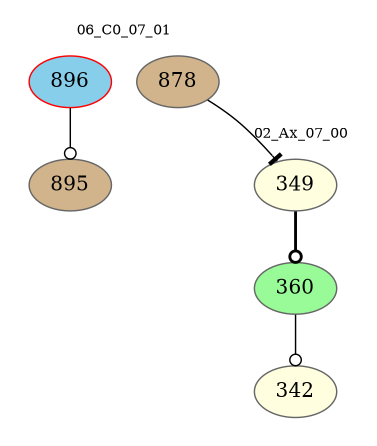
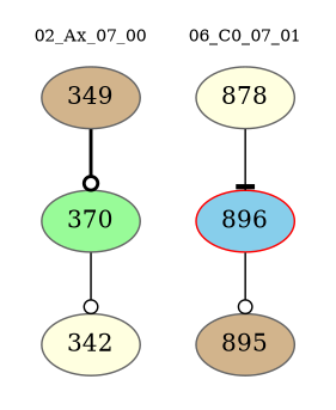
  digraph {
    node [color=gray40 fillcolor=lightyellow style=filled]
    edge [arrowhead=odot color=black style=solid]
-   n1 [label=349]
-   n2 [fillcolor=palegreen label=360]
+   n1 [fillcolor=tan label=349]
+   n2 [fillcolor=palegreen label=370]
    n3 [label=342]
-   n4 [fillcolor=tan label=878]
+   n4 [label=878]
    n5 [color=red fillcolor=skyblue label=896]
    n6 [fillcolor=tan label=895]
    subgraph cluster_1 {
      color=white
      fontsize=10
      label="02_Ax_07_00"
      n1
      n2
      n3
    }
    subgraph cluster_2 {
      color=white
      fontsize=10
      label="06_C0_07_01"
      n4
      n5
      n6
    }
    n1 -> n2 [style=bold]
    n2 -> n3
-   n4 -> n1 [arrowhead=tee]
+   n4 -> n5 [arrowhead=tee]
    n5 -> n6
  }
